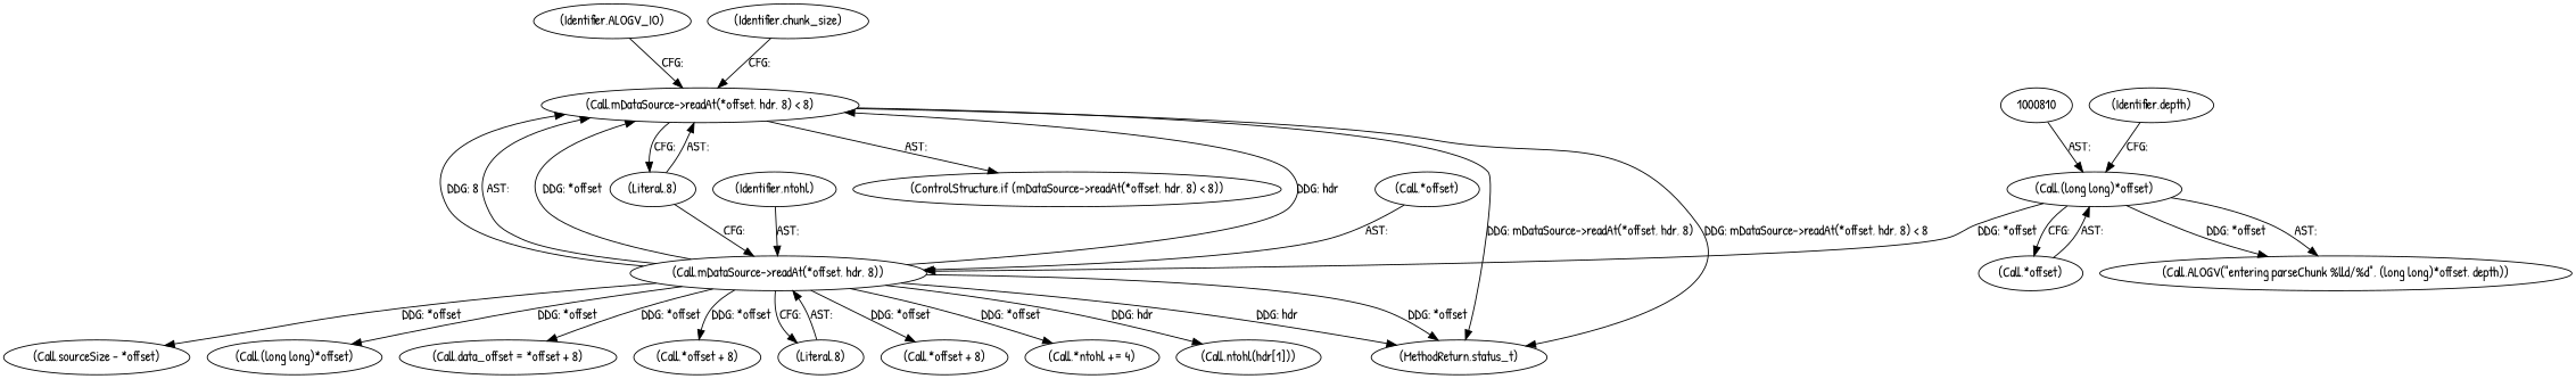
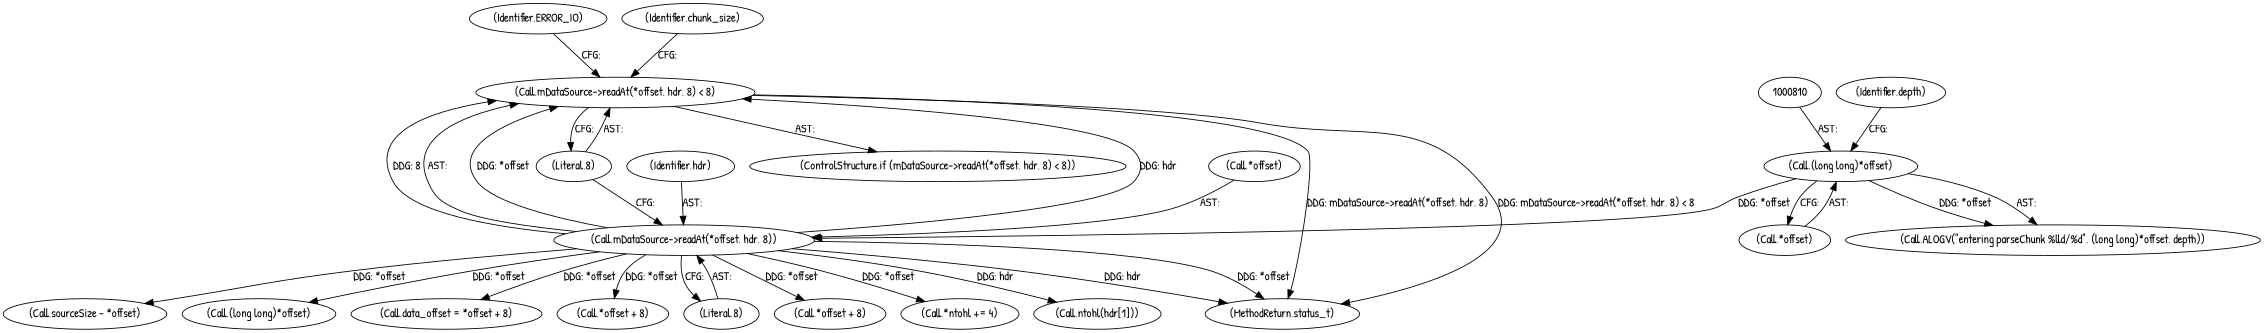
  digraph {
    fontname="Patrick Hand"
    node [fontname="Patrick Hand"]
    edge [fontname="Patrick Hand"]
    n1 [label="(Call,mDataSource->readAt(*offset, hdr, 8) < 8)"]
    n2 [label="(Literal,8)"]
    n3 [label="(MethodReturn,status_t)"]
    n4 [label="(ControlStructure,if (mDataSource->readAt(*offset, hdr, 8) < 8))"]
    n5 [label="(Call,mDataSource->readAt(*offset, hdr, 8))"]
    n6 [label="(Call,*offset + 8)"]
    n7 [label="(Call,ntohl(hdr[1]))"]
    n8 [label="(Call,*ntohl += 4)"]
    n9 [label="(Literal,8)"]
    n10 [label="(Call,sourceSize - *offset)"]
    n11 [label="(Call,(long long)*offset)"]
    n12 [label="(Call,data_offset = *offset + 8)"]
    n13 [label="(Call,*offset + 8)"]
    n14 [label="(Call,(long long)*offset)"]
    n15 [label="(Call,ALOGV(\"entering parseChunk %lld/%d\", (long long)*offset, depth))"]
    n16 [label="(Call,*offset)"]
-   n17 [label="(Identifier,ALOGV_IO)"]
+   n17 [label="(Identifier,ERROR_IO)"]
    n18 [label="(Identifier,chunk_size)"]
    n19 [label="(Identifier,depth)"]
    n20 [label="(Call,*offset)"]
-   n21 [label="(Identifier,ntohl)"]
+   n21 [label="(Identifier,hdr)"]
    n22 [label=1000810]
    n1 -> n2 [label="CFG: "]
    n1 -> n3 [label="DDG: mDataSource->readAt(*offset, hdr, 8)"]
    n1 -> n3 [label="DDG: mDataSource->readAt(*offset, hdr, 8) < 8"]
    n1 -> n4 [label="AST: "]
    n2 -> n1 [label="AST: "]
    n2 -> n5 [label="CFG: "]
    n5 -> n1 [label="AST: "]
    n5 -> n1 [label="DDG: *offset"]
    n5 -> n1 [label="DDG: hdr"]
    n5 -> n1 [label="DDG: 8"]
    n5 -> n3 [label="DDG: *offset"]
    n5 -> n3 [label="DDG: hdr"]
    n5 -> n6 [label="DDG: *offset"]
    n5 -> n7 [label="DDG: hdr"]
    n5 -> n8 [label="DDG: *offset"]
    n5 -> n9 [label="CFG: "]
    n5 -> n10 [label="DDG: *offset"]
    n5 -> n11 [label="DDG: *offset"]
    n5 -> n12 [label="DDG: *offset"]
    n5 -> n13 [label="DDG: *offset"]
    n9 -> n5 [label="AST: "]
    n14 -> n5 [label="DDG: *offset"]
    n14 -> n15 [label="AST: "]
    n14 -> n15 [label="DDG: *offset"]
    n14 -> n16 [label="CFG: "]
    n16 -> n14 [label="AST: "]
    n17 -> n1 [label="CFG: "]
    n18 -> n1 [label="CFG: "]
    n19 -> n14 [label="CFG: "]
    n20 -> n5 [label="AST: "]
    n21 -> n5 [label="AST: "]
    n22 -> n14 [label="AST: "]
  }
